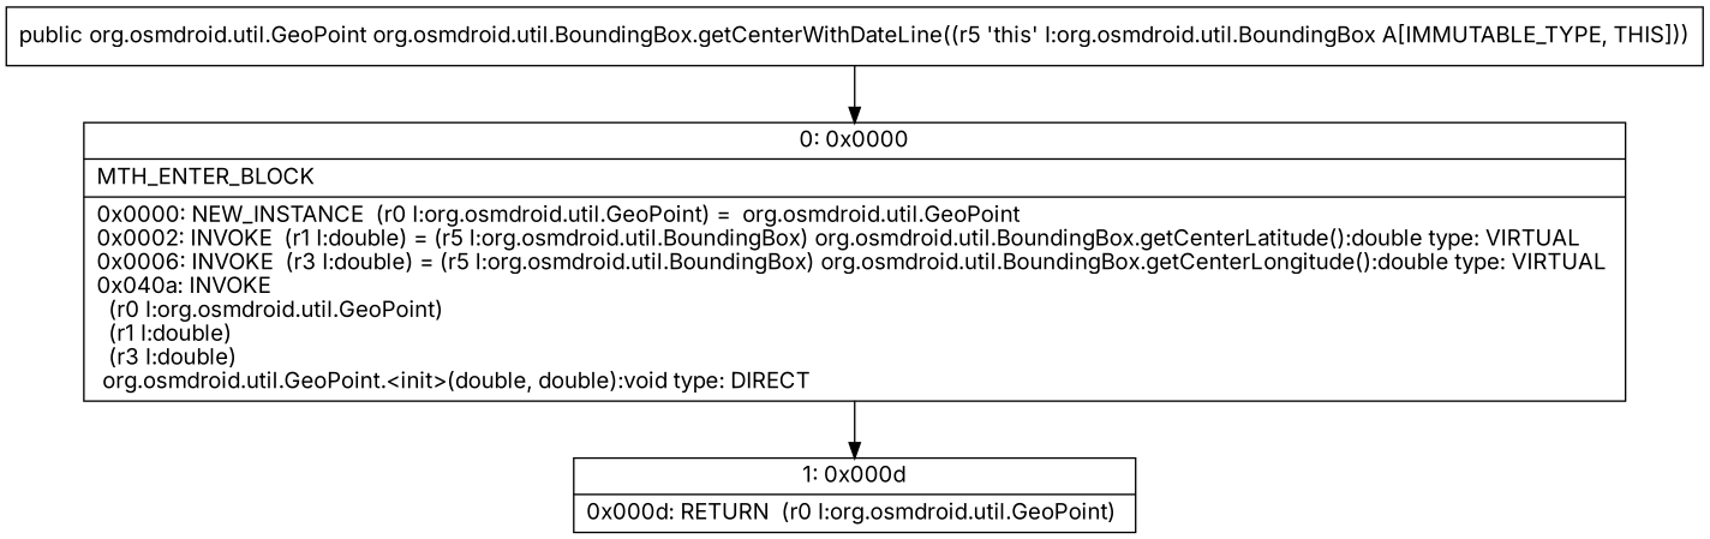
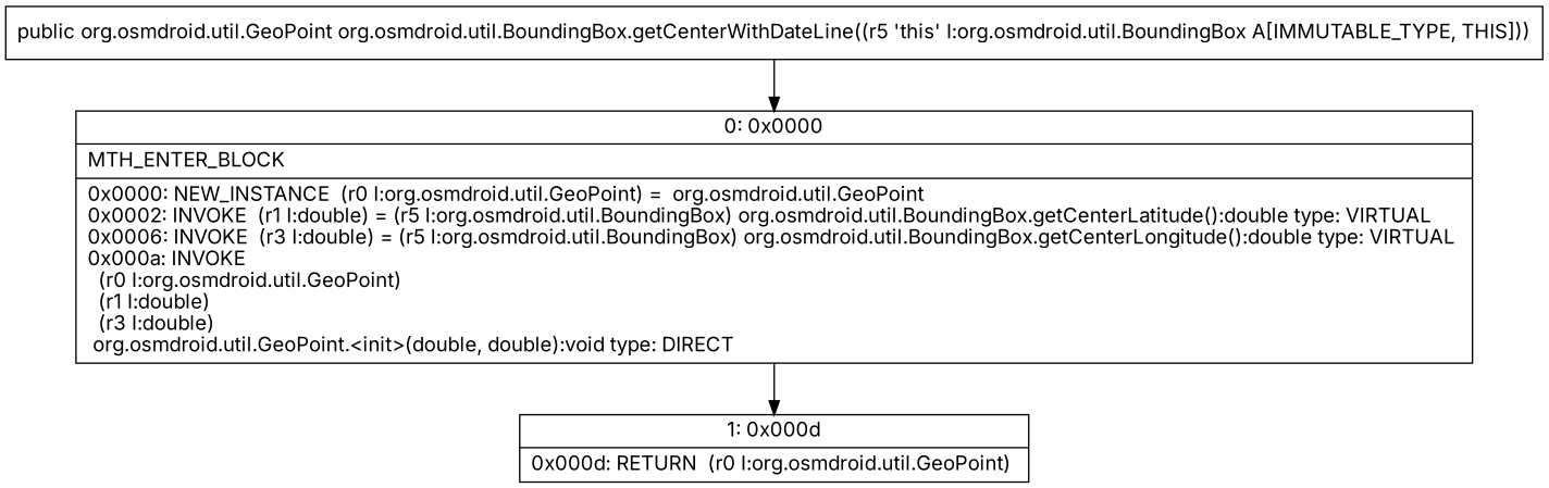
  digraph {
    fontname=Inter
    node [shape=record fontname=Inter]
    edge [fontname=Inter]
-   n1 [label="{0\:\ 0x0000|MTH_ENTER_BLOCK\l|0x0000: NEW_INSTANCE  (r0 I:org.osmdroid.util.GeoPoint) =  org.osmdroid.util.GeoPoint \l0x0002: INVOKE  (r1 I:double) = (r5 I:org.osmdroid.util.BoundingBox) org.osmdroid.util.BoundingBox.getCenterLatitude():double type: VIRTUAL \l0x0006: INVOKE  (r3 I:double) = (r5 I:org.osmdroid.util.BoundingBox) org.osmdroid.util.BoundingBox.getCenterLongitude():double type: VIRTUAL \l0x040a: INVOKE  \l  (r0 I:org.osmdroid.util.GeoPoint)\l  (r1 I:double)\l  (r3 I:double)\l org.osmdroid.util.GeoPoint.\<init\>(double, double):void type: DIRECT \l}"]
+   n1 [label="{0\:\ 0x0000|MTH_ENTER_BLOCK\l|0x0000: NEW_INSTANCE  (r0 I:org.osmdroid.util.GeoPoint) =  org.osmdroid.util.GeoPoint \l0x0002: INVOKE  (r1 I:double) = (r5 I:org.osmdroid.util.BoundingBox) org.osmdroid.util.BoundingBox.getCenterLatitude():double type: VIRTUAL \l0x0006: INVOKE  (r3 I:double) = (r5 I:org.osmdroid.util.BoundingBox) org.osmdroid.util.BoundingBox.getCenterLongitude():double type: VIRTUAL \l0x000a: INVOKE  \l  (r0 I:org.osmdroid.util.GeoPoint)\l  (r1 I:double)\l  (r3 I:double)\l org.osmdroid.util.GeoPoint.\<init\>(double, double):void type: DIRECT \l}"]
    n2 [label="{1\:\ 0x000d|0x000d: RETURN  (r0 I:org.osmdroid.util.GeoPoint) \l}"]
    n3 [label="{public org.osmdroid.util.GeoPoint org.osmdroid.util.BoundingBox.getCenterWithDateLine((r5 'this' I:org.osmdroid.util.BoundingBox A[IMMUTABLE_TYPE, THIS])) }"]
    n1 -> n2
    n3 -> n1
  }
